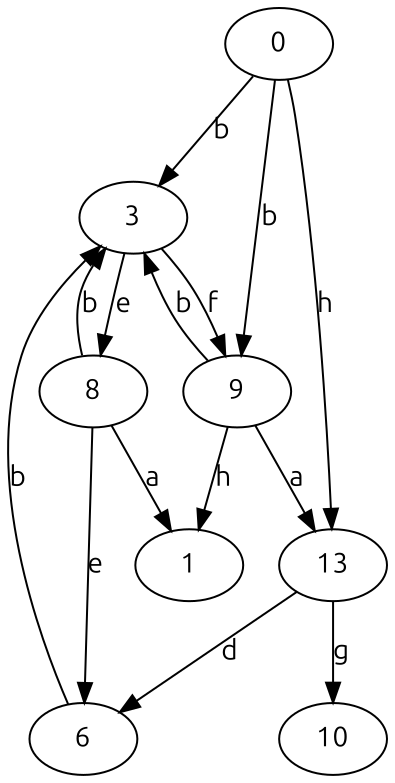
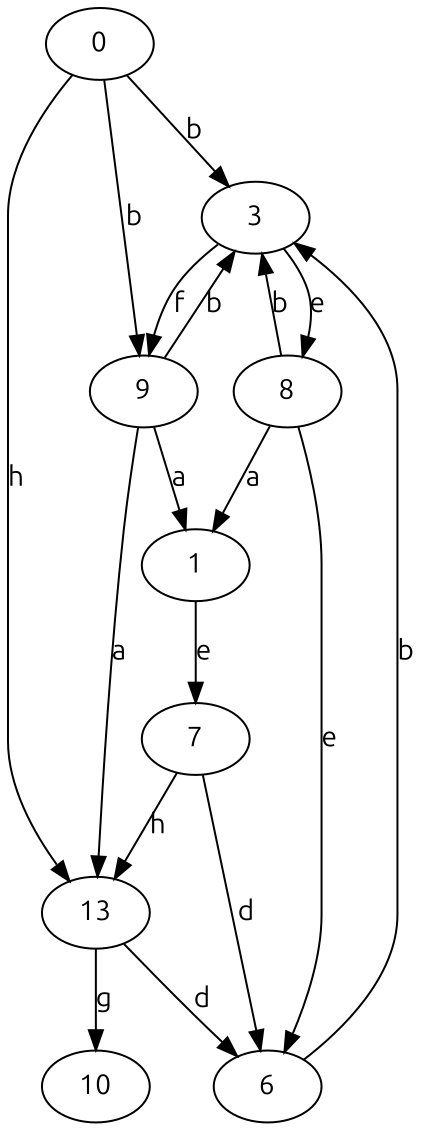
  strict digraph {
    fontname=Ubuntu
    node [fontname=Ubuntu]
    edge [fontname=Ubuntu]
    0
    3
    9
    13
    8
    1
    6
    10
+   7
    0 -> 3 [label=b]
    0 -> 9 [label=b]
    0 -> 13 [label=h]
    3 -> 9 [label=f]
    3 -> 8 [label=e]
    9 -> 3 [label=b]
    9 -> 13 [label=a]
-   9 -> 1 [label=h]
+   9 -> 1 [label=a]
    13 -> 6 [label=d]
    13 -> 10 [label=g]
    8 -> 3 [label=b]
    8 -> 1 [label=a]
    8 -> 6 [label=e]
+   1 -> 7 [label=e]
    6 -> 3 [label=b]
+   7 -> 13 [label=h]
+   7 -> 6 [label=d]
  }
